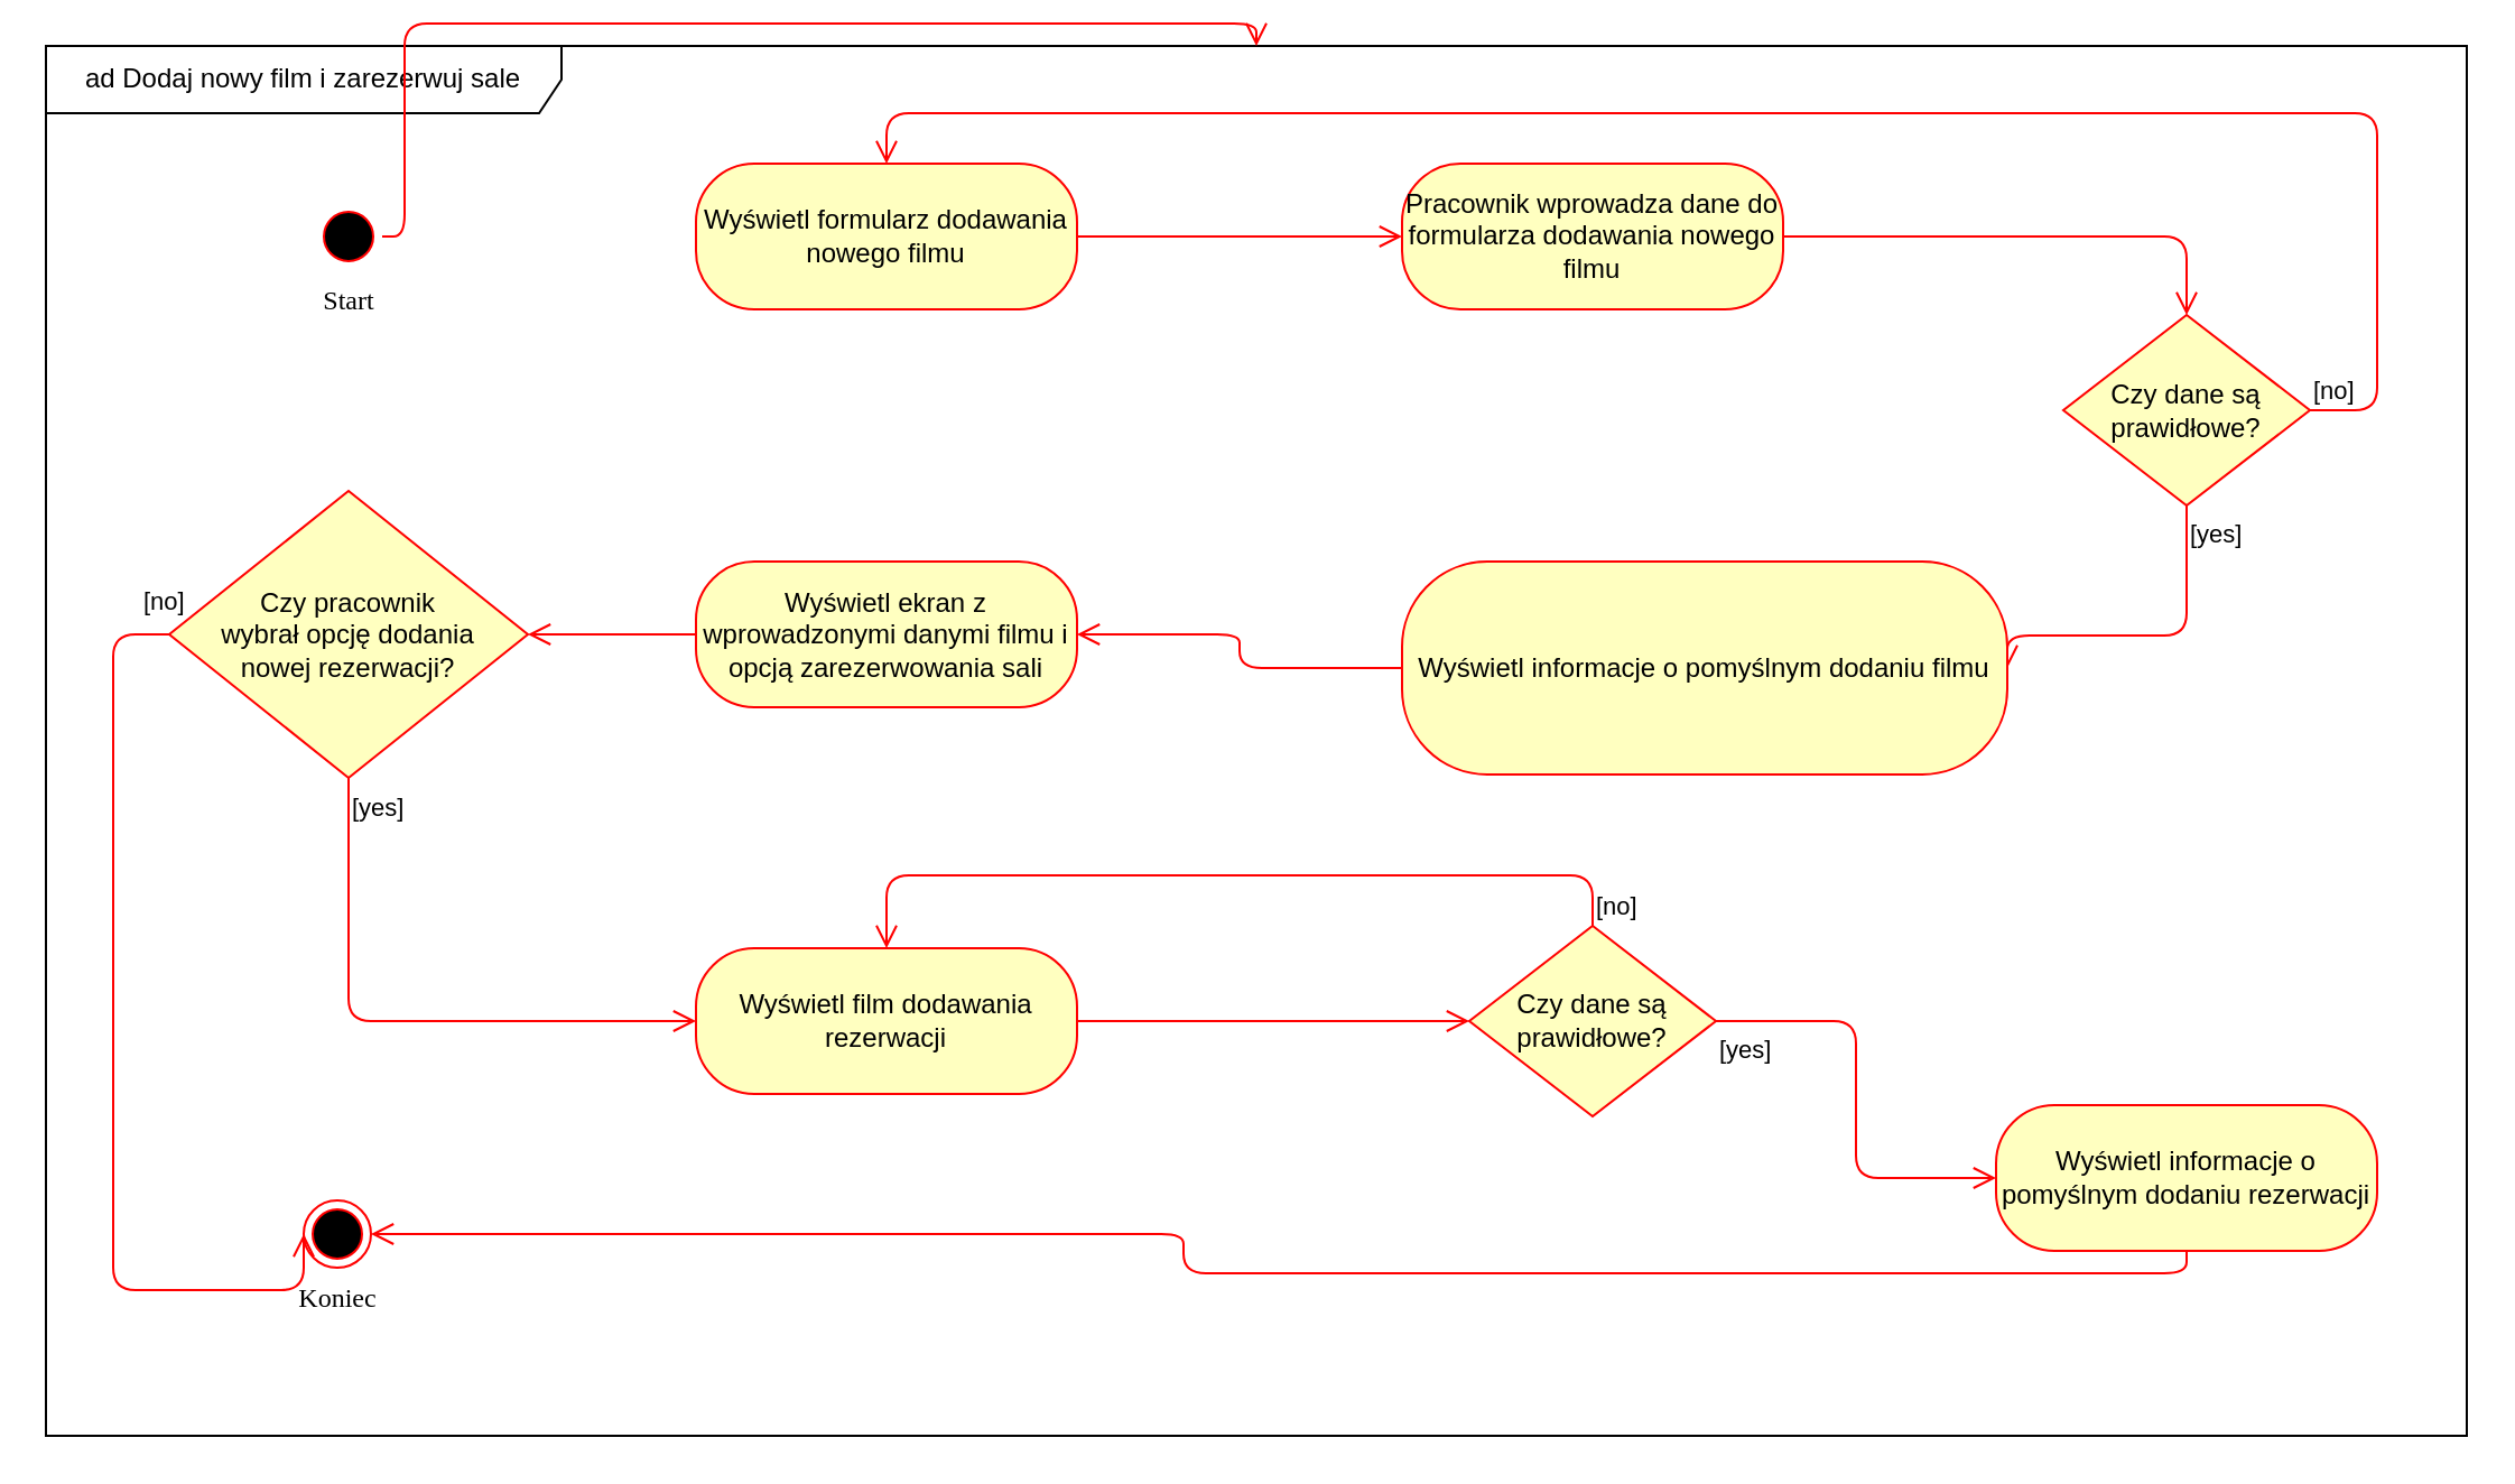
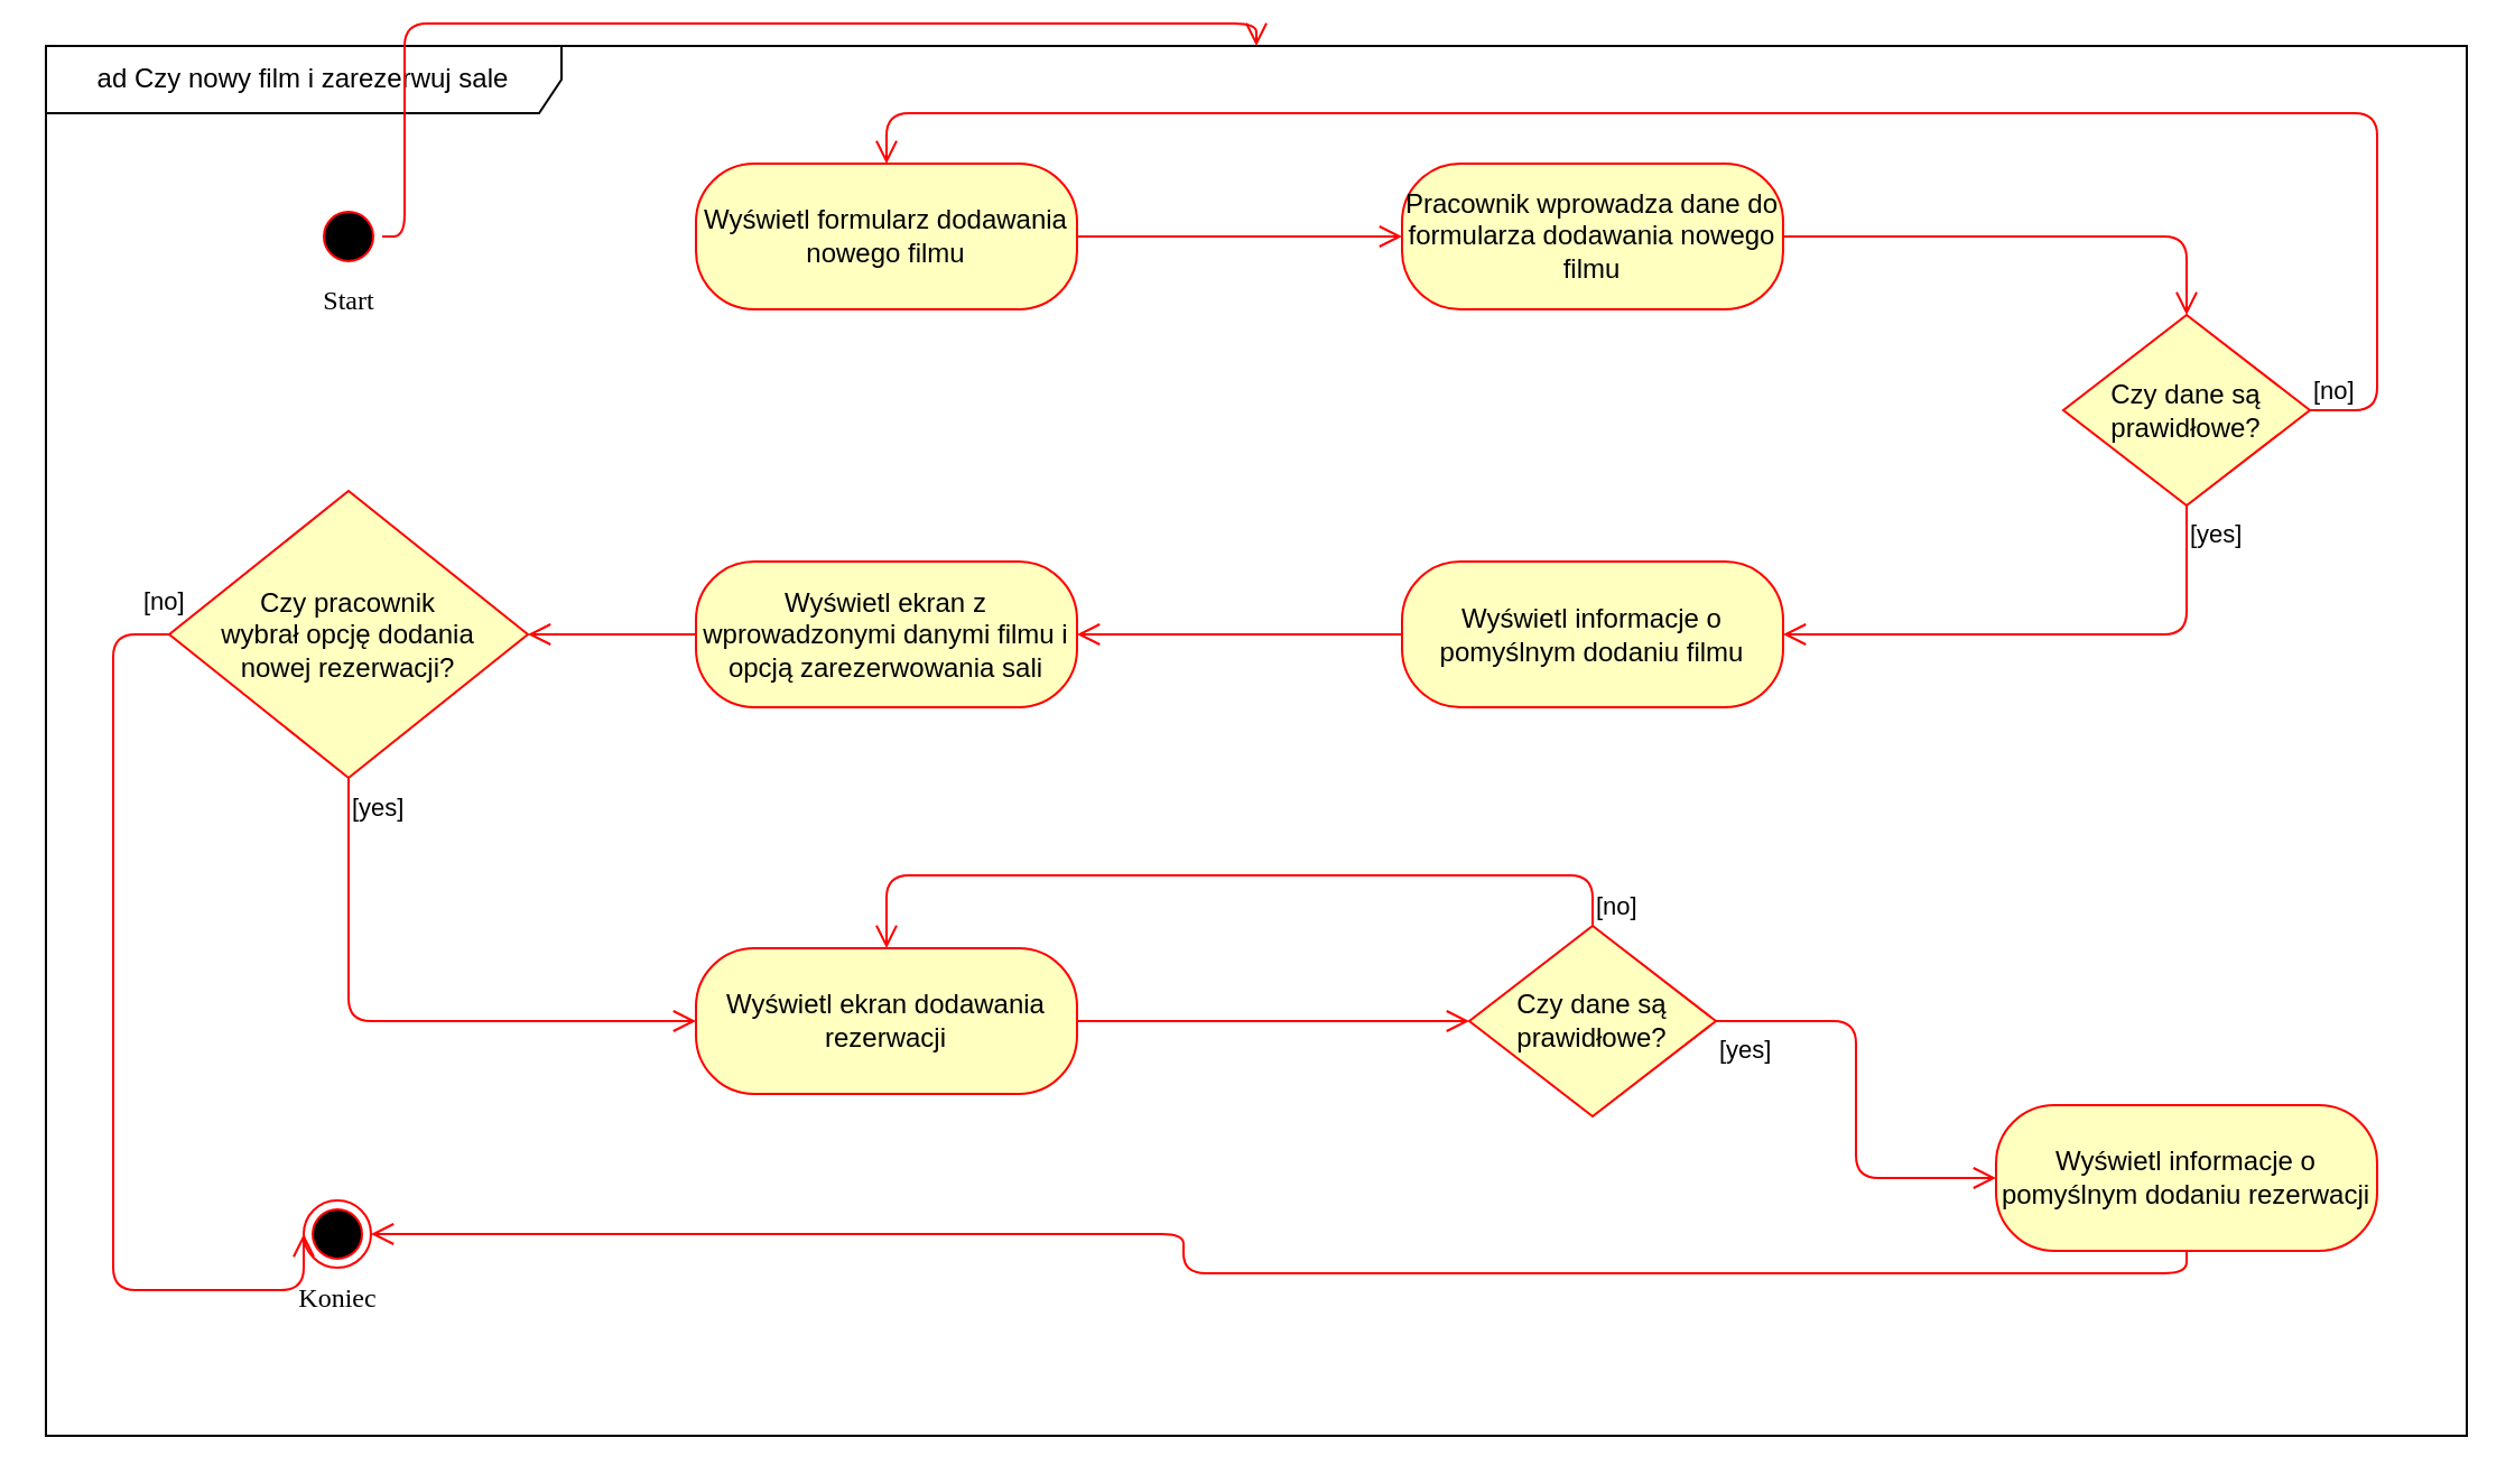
  <mxCell id="0" />
  <mxCell id="1" parent="0" />
- <mxCell id="2" value="ad Dodaj nowy film i zarezerwuj sale" style="shape=umlFrame;whiteSpace=wrap;html=1;width=230;height=30;" vertex="1" parent="1"><mxGeometry x="20" y="20" width="1080" height="620" as="geometry" /></mxCell>
+ <mxCell id="2" value="ad Czy nowy film i zarezerwuj sale" style="shape=umlFrame;whiteSpace=wrap;html=1;width=230;height=30;" vertex="1" parent="1"><mxGeometry x="20" y="20" width="1080" height="620" as="geometry" /></mxCell>
  <mxCell id="3" value="Start" style="ellipse;html=1;shape=startState;fillColor=#000000;strokeColor=#ff0000;rounded=1;shadow=0;comic=0;labelBackgroundColor=none;fontFamily=Verdana;fontSize=12;fontColor=#000000;align=center;direction=south;labelPosition=center;verticalLabelPosition=bottom;verticalAlign=top;" vertex="1" parent="1"><mxGeometry x="140" y="90" width="30" height="30" as="geometry" /></mxCell>
  <mxCell id="4" value="Pracownik wprowadza dane do formularza dodawania nowego filmu" style="rounded=1;whiteSpace=wrap;html=1;arcSize=40;fontColor=#000000;fillColor=#ffffc0;strokeColor=#ff0000;" vertex="1" parent="1"><mxGeometry x="625" y="72.5" width="170" height="65" as="geometry" /></mxCell>
  <mxCell id="5" value="" style="edgeStyle=orthogonalEdgeStyle;html=1;verticalAlign=bottom;endArrow=open;endSize=8;strokeColor=#ff0000;entryX=0.5;entryY=0;entryDx=0;entryDy=0;" edge="1" source="4" parent="1" target="9"><mxGeometry relative="1" as="geometry"><mxPoint x="970" y="170" as="targetPoint" /></mxGeometry></mxCell>
  <mxCell id="6" value="" style="edgeStyle=orthogonalEdgeStyle;html=1;verticalAlign=bottom;endArrow=open;endSize=8;strokeColor=#ff0000;exitX=0.5;exitY=0;exitDx=0;exitDy=0;" edge="1" parent="1" source="3" target="2"><mxGeometry relative="1" as="geometry"><mxPoint x="300" y="200" as="targetPoint" /><mxPoint x="400" y="120" as="sourcePoint" /></mxGeometry></mxCell>
  <mxCell id="7" value="Wyświetl formularz dodawania nowego filmu" style="rounded=1;whiteSpace=wrap;html=1;arcSize=40;fontColor=#000000;fillColor=#ffffc0;strokeColor=#ff0000;" vertex="1" parent="1"><mxGeometry x="310" y="72.5" width="170" height="65" as="geometry" /></mxCell>
  <mxCell id="8" value="" style="edgeStyle=orthogonalEdgeStyle;html=1;verticalAlign=bottom;endArrow=open;endSize=8;strokeColor=#ff0000;exitX=1;exitY=0.5;exitDx=0;exitDy=0;entryX=0;entryY=0.5;entryDx=0;entryDy=0;" edge="1" parent="1" source="7" target="4"><mxGeometry relative="1" as="geometry"><mxPoint x="630" y="220" as="targetPoint" /><mxPoint x="890" y="153" as="sourcePoint" /></mxGeometry></mxCell>
  <mxCell id="9" value="Czy dane są prawidłowe?" style="rhombus;whiteSpace=wrap;html=1;fillColor=#ffffc0;strokeColor=#ff0000;" vertex="1" parent="1"><mxGeometry x="920" y="140" width="110" height="85" as="geometry" /></mxCell>
  <mxCell id="10" value="[no]" style="edgeStyle=orthogonalEdgeStyle;html=1;align=left;verticalAlign=bottom;endArrow=open;endSize=8;strokeColor=#ff0000;entryX=0.5;entryY=0;entryDx=0;entryDy=0;exitX=1;exitY=0.5;exitDx=0;exitDy=0;" edge="1" source="9" parent="1" target="7"><mxGeometry x="-1" relative="1" as="geometry"><mxPoint x="1280" y="75" as="targetPoint" /><Array as="points"><mxPoint x="1060" y="183" /><mxPoint x="1060" y="50" /><mxPoint x="395" y="50" /></Array></mxGeometry></mxCell>
  <mxCell id="11" value="[yes]" style="edgeStyle=orthogonalEdgeStyle;html=1;align=left;verticalAlign=top;endArrow=open;endSize=8;strokeColor=#ff0000;entryX=1;entryY=0.5;entryDx=0;entryDy=0;" edge="1" source="9" parent="1" target="12"><mxGeometry x="-1" relative="1" as="geometry"><mxPoint x="975" y="330" as="targetPoint" /><Array as="points"><mxPoint x="975" y="283" /></Array></mxGeometry></mxCell>
- <mxCell id="12" value="Wyświetl informacje o pomyślnym dodaniu filmu" style="rounded=1;whiteSpace=wrap;html=1;arcSize=40;fontColor=#000000;fillColor=#ffffc0;strokeColor=#ff0000;" vertex="1" parent="1"><mxGeometry x="625" y="250" width="270" height="95" as="geometry" /></mxCell>
+ <mxCell id="12" value="Wyświetl informacje o pomyślnym dodaniu filmu" style="rounded=1;whiteSpace=wrap;html=1;arcSize=40;fontColor=#000000;fillColor=#ffffc0;strokeColor=#ff0000;" vertex="1" parent="1"><mxGeometry x="625" y="250" width="170" height="65" as="geometry" /></mxCell>
  <mxCell id="13" value="Wyświetl ekran z wprowadzonymi danymi filmu i opcją zarezerwowania sali" style="rounded=1;whiteSpace=wrap;html=1;arcSize=40;fontColor=#000000;fillColor=#ffffc0;strokeColor=#ff0000;" vertex="1" parent="1"><mxGeometry x="310" y="250" width="170" height="65" as="geometry" /></mxCell>
  <mxCell id="14" value="" style="edgeStyle=orthogonalEdgeStyle;html=1;verticalAlign=bottom;endArrow=open;endSize=8;strokeColor=#ff0000;exitX=0;exitY=0.5;exitDx=0;exitDy=0;entryX=1;entryY=0.5;entryDx=0;entryDy=0;" edge="1" parent="1" source="12" target="13"><mxGeometry relative="1" as="geometry"><mxPoint x="635" y="115" as="targetPoint" /><mxPoint x="490" y="115" as="sourcePoint" /></mxGeometry></mxCell>
  <mxCell id="15" value="Czy pracownik &lt;br&gt;wybrał opcję dodania &lt;br&gt;nowej rezerwacji?" style="rhombus;whiteSpace=wrap;html=1;fillColor=#ffffc0;strokeColor=#ff0000;" vertex="1" parent="1"><mxGeometry x="75" y="218.5" width="160" height="128" as="geometry" /></mxCell>
  <mxCell id="16" value="" style="edgeStyle=orthogonalEdgeStyle;html=1;verticalAlign=bottom;endArrow=open;endSize=8;strokeColor=#ff0000;exitX=0;exitY=0.5;exitDx=0;exitDy=0;entryX=1;entryY=0.5;entryDx=0;entryDy=0;" edge="1" parent="1" source="13" target="15"><mxGeometry relative="1" as="geometry"><mxPoint x="490" y="293" as="targetPoint" /><mxPoint x="635" y="293" as="sourcePoint" /></mxGeometry></mxCell>
  <mxCell id="17" value="[yes]" style="edgeStyle=orthogonalEdgeStyle;html=1;align=left;verticalAlign=top;endArrow=open;endSize=8;strokeColor=#ff0000;exitX=0.5;exitY=1;exitDx=0;exitDy=0;entryX=0;entryY=0.5;entryDx=0;entryDy=0;" edge="1" parent="1" source="15" target="20"><mxGeometry x="-1" relative="1" as="geometry"><mxPoint x="230" y="450" as="targetPoint" /><mxPoint x="260" y="390" as="sourcePoint" /><Array as="points"><mxPoint x="155" y="455" /></Array></mxGeometry></mxCell>
  <mxCell id="18" value="[no]" style="edgeStyle=orthogonalEdgeStyle;html=1;align=left;verticalAlign=bottom;endArrow=open;endSize=8;strokeColor=#ff0000;exitX=0;exitY=0.5;exitDx=0;exitDy=0;entryX=0;entryY=0.5;entryDx=0;entryDy=0;spacingBottom=6;spacingLeft=-13;" edge="1" parent="1" source="15" target="19"><mxGeometry x="-1" relative="1" as="geometry"><mxPoint x="610" y="660" as="targetPoint" /><mxPoint x="490" y="683" as="sourcePoint" /><Array as="points"><mxPoint x="50" y="283" /><mxPoint x="50" y="575" /></Array></mxGeometry></mxCell>
  <mxCell id="19" value="Koniec" style="ellipse;html=1;shape=endState;fillColor=#000000;strokeColor=#ff0000;rounded=1;shadow=0;comic=0;labelBackgroundColor=none;fontFamily=Verdana;fontSize=12;fontColor=#000000;align=center;labelPosition=center;verticalLabelPosition=bottom;verticalAlign=top;" vertex="1" parent="1"><mxGeometry x="135" y="535" width="30" height="30" as="geometry" /></mxCell>
- <mxCell id="20" value="Wyświetl film dodawania rezerwacji" style="rounded=1;whiteSpace=wrap;html=1;arcSize=40;fontColor=#000000;fillColor=#ffffc0;strokeColor=#ff0000;" vertex="1" parent="1"><mxGeometry x="310" y="422.5" width="170" height="65" as="geometry" /></mxCell>
+ <mxCell id="20" value="Wyświetl ekran dodawania rezerwacji" style="rounded=1;whiteSpace=wrap;html=1;arcSize=40;fontColor=#000000;fillColor=#ffffc0;strokeColor=#ff0000;" vertex="1" parent="1"><mxGeometry x="310" y="422.5" width="170" height="65" as="geometry" /></mxCell>
  <mxCell id="21" value="Czy dane są prawidłowe?" style="rhombus;whiteSpace=wrap;html=1;fillColor=#ffffc0;strokeColor=#ff0000;" vertex="1" parent="1"><mxGeometry x="655" y="412.5" width="110" height="85" as="geometry" /></mxCell>
  <mxCell id="22" value="[yes]" style="edgeStyle=orthogonalEdgeStyle;html=1;align=left;verticalAlign=top;endArrow=open;endSize=8;strokeColor=#ff0000;exitX=1;exitY=0.5;exitDx=0;exitDy=0;" edge="1" parent="1" source="21" target="25"><mxGeometry x="-1" relative="1" as="geometry"><mxPoint x="870" y="460" as="targetPoint" /><mxPoint x="1050" y="539.5" as="sourcePoint" /><Array as="points" /></mxGeometry></mxCell>
  <mxCell id="23" value="[no]" style="edgeStyle=orthogonalEdgeStyle;html=1;align=left;verticalAlign=bottom;endArrow=open;endSize=8;strokeColor=#ff0000;entryX=0.5;entryY=0;entryDx=0;entryDy=0;exitX=0.5;exitY=0;exitDx=0;exitDy=0;" edge="1" parent="1" source="21" target="20"><mxGeometry x="-1" relative="1" as="geometry"><mxPoint x="487.5" y="387.5" as="targetPoint" /><mxPoint x="1153" y="498" as="sourcePoint" /><Array as="points"><mxPoint x="710" y="390" /><mxPoint x="395" y="390" /></Array></mxGeometry></mxCell>
  <mxCell id="24" value="" style="edgeStyle=orthogonalEdgeStyle;html=1;verticalAlign=bottom;endArrow=open;endSize=8;strokeColor=#ff0000;exitX=1;exitY=0.5;exitDx=0;exitDy=0;entryX=0;entryY=0.5;entryDx=0;entryDy=0;" edge="1" parent="1" source="20" target="21"><mxGeometry relative="1" as="geometry"><mxPoint x="650" y="504" as="targetPoint" /><mxPoint x="505" y="504" as="sourcePoint" /></mxGeometry></mxCell>
  <mxCell id="25" value="Wyświetl informacje o pomyślnym dodaniu rezerwacji" style="rounded=1;whiteSpace=wrap;html=1;arcSize=40;fontColor=#000000;fillColor=#ffffc0;strokeColor=#ff0000;" vertex="1" parent="1"><mxGeometry x="890" y="492.5" width="170" height="65" as="geometry" /></mxCell>
  <mxCell id="26" value="" style="edgeStyle=orthogonalEdgeStyle;html=1;verticalAlign=bottom;endArrow=open;endSize=8;strokeColor=#ff0000;exitX=0.5;exitY=1;exitDx=0;exitDy=0;entryX=1;entryY=0.5;entryDx=0;entryDy=0;" edge="1" parent="1" source="25" target="19"><mxGeometry relative="1" as="geometry"><mxPoint x="670" y="630" as="targetPoint" /><mxPoint x="815" y="630" as="sourcePoint" /></mxGeometry></mxCell>
